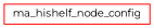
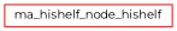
  digraph {
    rankdir=LR
    fontname=Montserrat
-   n1 [color=red fillcolor=white fontname=Montserrat fontsize=10 height=0.2 label=ma_hishelf_node_config shape=box style=filled width=0.4]
+   n1 [color=red fillcolor=white fontname=Montserrat fontsize=10 height=0.2 label=ma_hishelf_node_hishelf shape=box style=filled width=0.4]
  }
